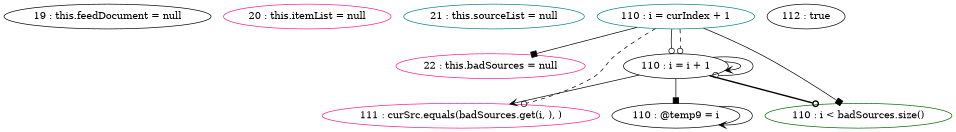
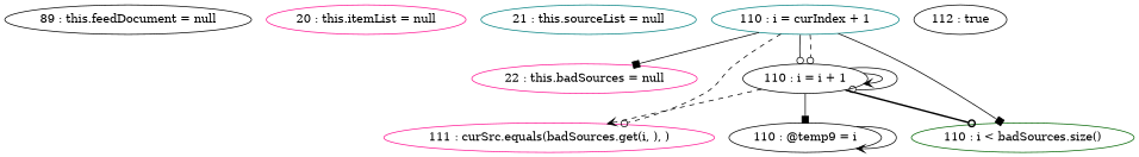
  digraph {
    node [color=black]
    edge [arrowhead=odot style=solid]
-   "19 : this.feedDocument = null"
+   "19 : this.feedDocument = null" [label="89 : this.feedDocument = null"]
    "20 : this.itemList = null" [color=deeppink]
    "21 : this.sourceList = null" [color=teal]
    "22 : this.badSources = null" [color=deeppink]
    "110 : i = curIndex + 1" [color=teal]
    "110 : i = i + 1"
    "111 : curSrc.equals(badSources.get(i, ), )" [color=deeppink]
    "110 : i < badSources.size()" [color=darkgreen]
    "110 : @temp9 = i"
    "112 : true"
    "110 : i = curIndex + 1" -> "22 : this.badSources = null" [arrowhead=box]
    "110 : i = curIndex + 1" -> "110 : i = i + 1"
    "110 : i = curIndex + 1" -> "110 : i = i + 1" [style=dashed]
    "110 : i = curIndex + 1" -> "111 : curSrc.equals(badSources.get(i, ), )" [style=dashed]
    "110 : i = curIndex + 1" -> "110 : i < badSources.size()" [arrowhead=box]
    "110 : i = i + 1" -> "110 : i = i + 1" [arrowhead=vee]
    "110 : i = i + 1" -> "110 : i = i + 1"
-   "110 : i = i + 1" -> "111 : curSrc.equals(badSources.get(i, ), )" [arrowhead=vee]
+   "110 : i = i + 1" -> "111 : curSrc.equals(badSources.get(i, ), )" [arrowhead=vee style=dashed]
    "110 : i = i + 1" -> "110 : i < badSources.size()" [style=bold]
    "110 : i = i + 1" -> "110 : @temp9 = i" [arrowhead=box]
    "110 : @temp9 = i" -> "110 : @temp9 = i" [arrowhead=vee]
  }
